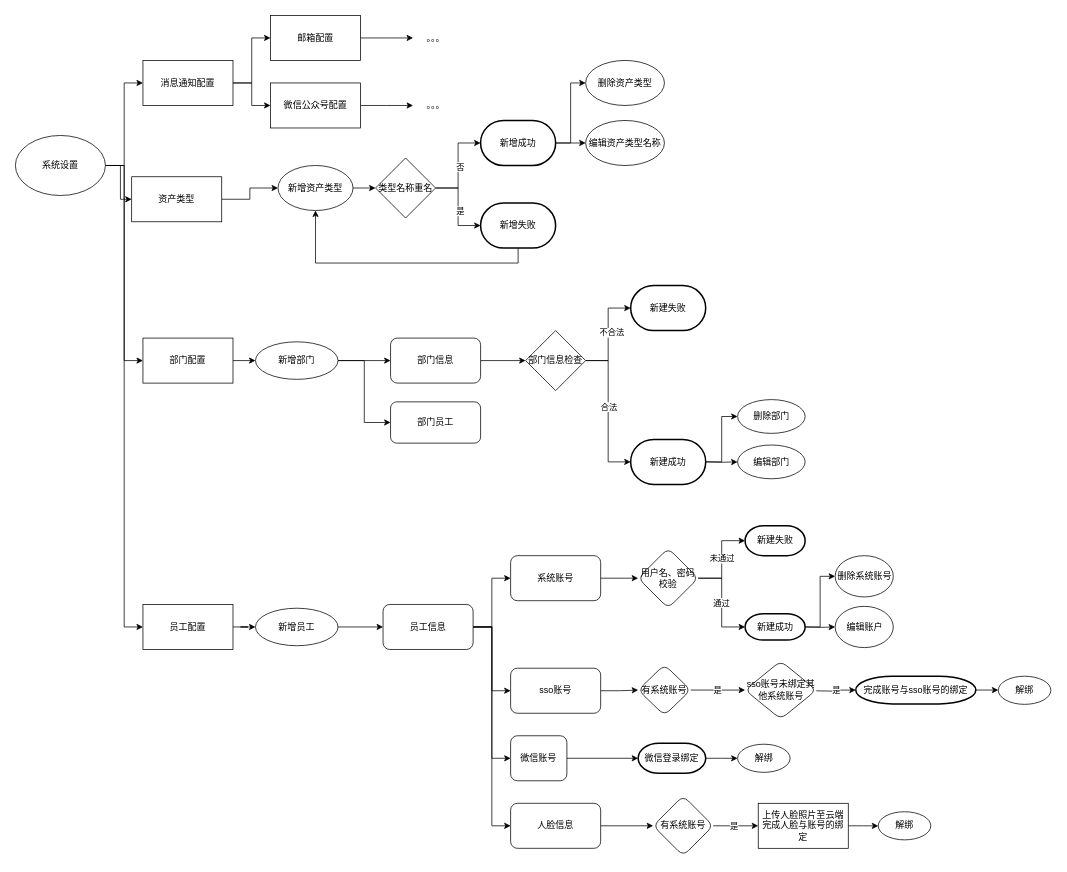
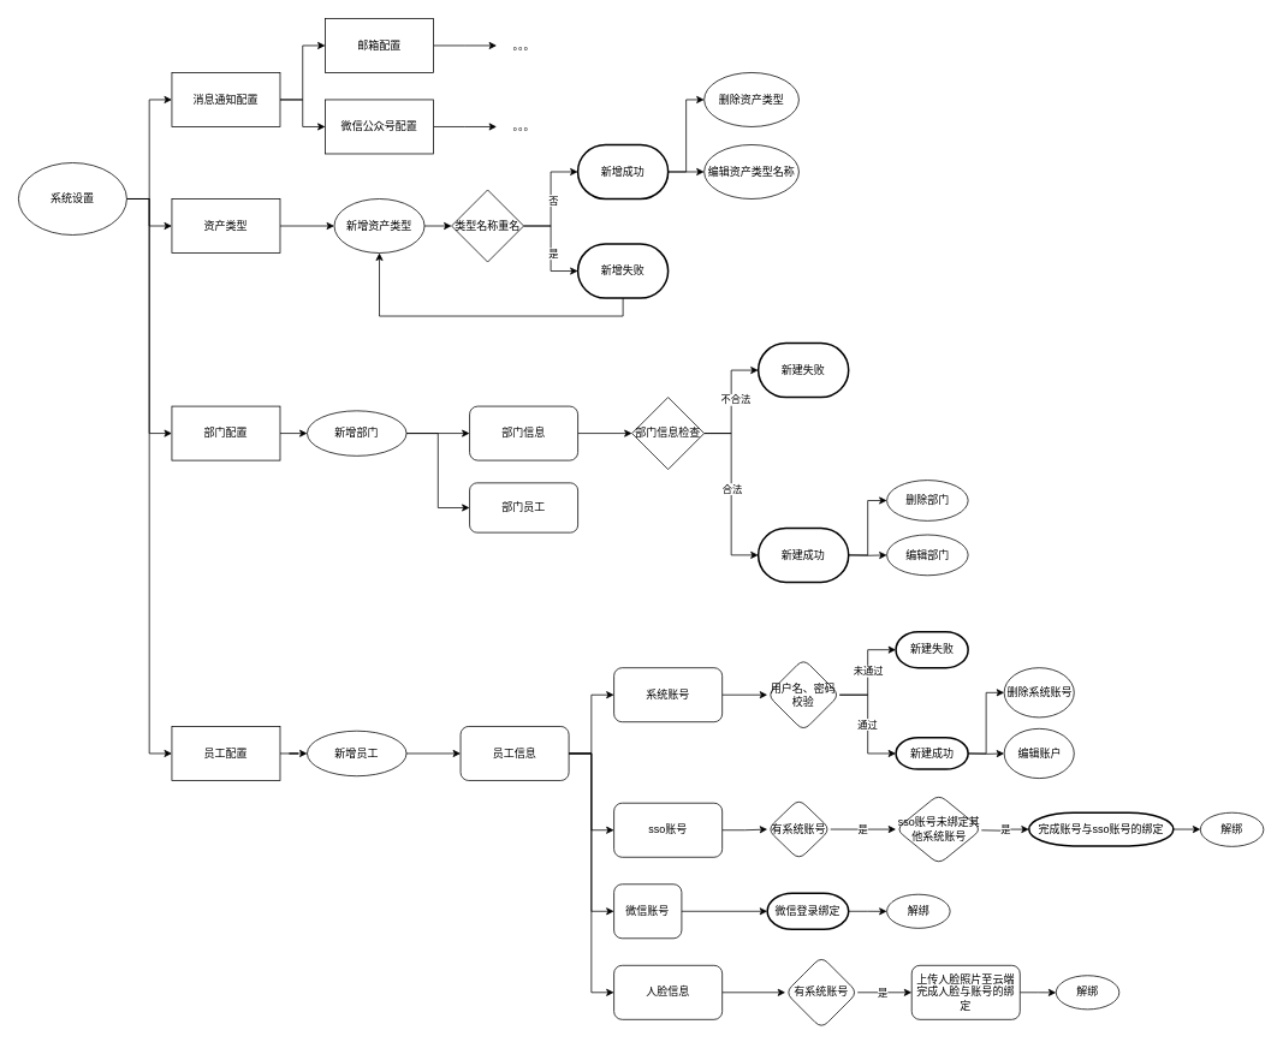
  <mxCell id="0" />
  <mxCell id="1" parent="0" />
  <mxCell id="2" style="edgeStyle=orthogonalEdgeStyle;rounded=0;orthogonalLoop=1;jettySize=auto;html=1;exitX=1;exitY=0.5;exitDx=0;exitDy=0;entryX=0;entryY=0.5;entryDx=0;entryDy=0;" edge="1" parent="1" source="6" target="9"><mxGeometry relative="1" as="geometry" /></mxCell>
  <mxCell id="3" style="edgeStyle=orthogonalEdgeStyle;rounded=0;orthogonalLoop=1;jettySize=auto;html=1;exitX=1;exitY=0.5;exitDx=0;exitDy=0;entryX=0;entryY=0.5;entryDx=0;entryDy=0;" edge="1" parent="1" source="6" target="17"><mxGeometry relative="1" as="geometry" /></mxCell>
  <mxCell id="4" style="edgeStyle=orthogonalEdgeStyle;rounded=0;orthogonalLoop=1;jettySize=auto;html=1;exitX=1;exitY=0.5;exitDx=0;exitDy=0;entryX=0;entryY=0.5;entryDx=0;entryDy=0;" edge="1" parent="1" source="6" target="31"><mxGeometry relative="1" as="geometry" /></mxCell>
  <mxCell id="5" style="edgeStyle=orthogonalEdgeStyle;rounded=0;orthogonalLoop=1;jettySize=auto;html=1;exitX=1;exitY=0.5;exitDx=0;exitDy=0;entryX=0;entryY=0.5;entryDx=0;entryDy=0;" edge="1" parent="1" source="6" target="37"><mxGeometry relative="1" as="geometry" /></mxCell>
  <mxCell id="6" value="系统设置" style="ellipse;whiteSpace=wrap;html=1;" vertex="1" parent="1"><mxGeometry x="20" y="180" width="120" height="80" as="geometry" /></mxCell>
  <mxCell id="7" style="edgeStyle=orthogonalEdgeStyle;rounded=0;orthogonalLoop=1;jettySize=auto;html=1;exitX=1;exitY=0.5;exitDx=0;exitDy=0;entryX=0;entryY=0.5;entryDx=0;entryDy=0;" edge="1" parent="1" source="9" target="11"><mxGeometry relative="1" as="geometry" /></mxCell>
  <mxCell id="8" style="edgeStyle=orthogonalEdgeStyle;rounded=0;orthogonalLoop=1;jettySize=auto;html=1;exitX=1;exitY=0.5;exitDx=0;exitDy=0;entryX=0;entryY=0.5;entryDx=0;entryDy=0;" edge="1" parent="1" source="9" target="13"><mxGeometry relative="1" as="geometry" /></mxCell>
  <mxCell id="9" value="消息通知配置" style="rounded=0;whiteSpace=wrap;html=1;" vertex="1" parent="1"><mxGeometry x="190" y="80" width="120" height="60" as="geometry" /></mxCell>
  <mxCell id="10" style="edgeStyle=orthogonalEdgeStyle;rounded=0;orthogonalLoop=1;jettySize=auto;html=1;exitX=1;exitY=0.5;exitDx=0;exitDy=0;" edge="1" parent="1" source="11"><mxGeometry relative="1" as="geometry"><mxPoint x="550" y="50" as="targetPoint" /></mxGeometry></mxCell>
  <mxCell id="11" value="邮箱配置" style="rounded=0;whiteSpace=wrap;html=1;" vertex="1" parent="1"><mxGeometry x="360" y="20" width="120" height="60" as="geometry" /></mxCell>
  <mxCell id="12" style="edgeStyle=orthogonalEdgeStyle;rounded=0;orthogonalLoop=1;jettySize=auto;html=1;exitX=1;exitY=0.5;exitDx=0;exitDy=0;" edge="1" parent="1" source="13"><mxGeometry relative="1" as="geometry"><mxPoint x="550" y="140" as="targetPoint" /></mxGeometry></mxCell>
  <mxCell id="13" value="微信公众号配置" style="rounded=0;whiteSpace=wrap;html=1;" vertex="1" parent="1"><mxGeometry x="360" y="110" width="120" height="60" as="geometry" /></mxCell>
  <mxCell id="14" value="。。。" style="text;html=1;align=center;verticalAlign=middle;resizable=0;points=[];autosize=1;strokeColor=none;fillColor=none;" vertex="1" parent="1"><mxGeometry x="555" y="40" width="50" height="20" as="geometry" /></mxCell>
  <mxCell id="15" value="。。。" style="text;html=1;align=center;verticalAlign=middle;resizable=0;points=[];autosize=1;strokeColor=none;fillColor=none;" vertex="1" parent="1"><mxGeometry x="555" y="130" width="50" height="20" as="geometry" /></mxCell>
  <mxCell id="16" style="edgeStyle=orthogonalEdgeStyle;rounded=0;orthogonalLoop=1;jettySize=auto;html=1;exitX=1;exitY=0.5;exitDx=0;exitDy=0;entryX=0;entryY=0.5;entryDx=0;entryDy=0;" edge="1" parent="1" source="17" target="19"><mxGeometry relative="1" as="geometry"><mxPoint x="330" y="250" as="targetPoint" /></mxGeometry></mxCell>
- <mxCell id="17" value="资产类型" style="rounded=0;whiteSpace=wrap;html=1;" vertex="1" parent="1"><mxGeometry x="175" y="235" width="120" height="60" as="geometry" /></mxCell>
+ <mxCell id="17" value="资产类型" style="rounded=0;whiteSpace=wrap;html=1;" vertex="1" parent="1"><mxGeometry x="190" y="220" width="120" height="60" as="geometry" /></mxCell>
  <mxCell id="18" style="edgeStyle=orthogonalEdgeStyle;rounded=0;orthogonalLoop=1;jettySize=auto;html=1;exitX=1;exitY=0.5;exitDx=0;exitDy=0;entryX=0;entryY=0.5;entryDx=0;entryDy=0;" edge="1" parent="1" source="19" target="24"><mxGeometry relative="1" as="geometry" /></mxCell>
  <mxCell id="19" value="新增资产类型" style="ellipse;whiteSpace=wrap;html=1;" vertex="1" parent="1"><mxGeometry x="370" y="220" width="100" height="60" as="geometry" /></mxCell>
  <mxCell id="20" style="edgeStyle=orthogonalEdgeStyle;rounded=0;orthogonalLoop=1;jettySize=auto;html=1;exitX=1;exitY=0.5;exitDx=0;exitDy=0;entryX=0;entryY=0.5;entryDx=0;entryDy=0;entryPerimeter=0;" edge="1" parent="1" source="24" target="27"><mxGeometry relative="1" as="geometry" /></mxCell>
  <mxCell id="21" value="否" style="edgeLabel;html=1;align=center;verticalAlign=middle;resizable=0;points=[];" vertex="1" connectable="0" parent="20"><mxGeometry x="-0.017" y="-2" relative="1" as="geometry"><mxPoint as="offset" /></mxGeometry></mxCell>
  <mxCell id="22" style="edgeStyle=orthogonalEdgeStyle;rounded=0;orthogonalLoop=1;jettySize=auto;html=1;exitX=1;exitY=0.5;exitDx=0;exitDy=0;entryX=0;entryY=0.5;entryDx=0;entryDy=0;entryPerimeter=0;" edge="1" parent="1" source="24" target="29"><mxGeometry relative="1" as="geometry" /></mxCell>
  <mxCell id="23" value="是" style="edgeLabel;html=1;align=center;verticalAlign=middle;resizable=0;points=[];" vertex="1" connectable="0" parent="22"><mxGeometry x="0.091" y="2" relative="1" as="geometry"><mxPoint as="offset" /></mxGeometry></mxCell>
  <mxCell id="24" value="类型名称重名" style="rhombus;whiteSpace=wrap;html=1;" vertex="1" parent="1"><mxGeometry x="500" y="210" width="80" height="80" as="geometry" /></mxCell>
  <mxCell id="25" style="edgeStyle=orthogonalEdgeStyle;rounded=0;orthogonalLoop=1;jettySize=auto;html=1;exitX=1;exitY=0.5;exitDx=0;exitDy=0;exitPerimeter=0;entryX=0;entryY=0.5;entryDx=0;entryDy=0;" edge="1" parent="1" source="27" target="35"><mxGeometry relative="1" as="geometry" /></mxCell>
  <mxCell id="26" style="edgeStyle=orthogonalEdgeStyle;rounded=0;orthogonalLoop=1;jettySize=auto;html=1;exitX=1;exitY=0.5;exitDx=0;exitDy=0;exitPerimeter=0;entryX=0;entryY=0.5;entryDx=0;entryDy=0;" edge="1" parent="1" source="27" target="89"><mxGeometry relative="1" as="geometry" /></mxCell>
  <mxCell id="27" value="新增成功" style="strokeWidth=2;html=1;shape=mxgraph.flowchart.terminator;whiteSpace=wrap;" vertex="1" parent="1"><mxGeometry x="640" y="160" width="100" height="60" as="geometry" /></mxCell>
  <mxCell id="28" style="edgeStyle=orthogonalEdgeStyle;rounded=0;orthogonalLoop=1;jettySize=auto;html=1;exitX=0.5;exitY=1;exitDx=0;exitDy=0;exitPerimeter=0;entryX=0.5;entryY=1;entryDx=0;entryDy=0;" edge="1" parent="1" source="29" target="19"><mxGeometry relative="1" as="geometry" /></mxCell>
  <mxCell id="29" value="新增失败" style="strokeWidth=2;html=1;shape=mxgraph.flowchart.terminator;whiteSpace=wrap;" vertex="1" parent="1"><mxGeometry x="640" y="270" width="100" height="60" as="geometry" /></mxCell>
  <mxCell id="30" style="edgeStyle=orthogonalEdgeStyle;rounded=0;orthogonalLoop=1;jettySize=auto;html=1;exitX=1;exitY=0.5;exitDx=0;exitDy=0;entryX=0;entryY=0.5;entryDx=0;entryDy=0;" edge="1" parent="1" source="31" target="34"><mxGeometry relative="1" as="geometry" /></mxCell>
  <mxCell id="31" value="部门配置" style="rounded=0;whiteSpace=wrap;html=1;" vertex="1" parent="1"><mxGeometry x="190" y="450" width="120" height="60" as="geometry" /></mxCell>
  <mxCell id="32" style="edgeStyle=orthogonalEdgeStyle;rounded=0;orthogonalLoop=1;jettySize=auto;html=1;exitX=1;exitY=0.5;exitDx=0;exitDy=0;entryX=0;entryY=0.5;entryDx=0;entryDy=0;" edge="1" parent="1" source="34" target="39"><mxGeometry relative="1" as="geometry" /></mxCell>
  <mxCell id="33" style="edgeStyle=orthogonalEdgeStyle;rounded=0;orthogonalLoop=1;jettySize=auto;html=1;exitX=1;exitY=0.5;exitDx=0;exitDy=0;entryX=0;entryY=0.5;entryDx=0;entryDy=0;" edge="1" parent="1" source="34" target="47"><mxGeometry relative="1" as="geometry" /></mxCell>
  <mxCell id="34" value="新增部门" style="ellipse;whiteSpace=wrap;html=1;" vertex="1" parent="1"><mxGeometry x="340" y="455" width="110" height="50" as="geometry" /></mxCell>
  <mxCell id="35" value="编辑资产类型名称" style="ellipse;whiteSpace=wrap;html=1;" vertex="1" parent="1"><mxGeometry x="780" y="160" width="105" height="60" as="geometry" /></mxCell>
  <mxCell id="36" value="" style="edgeStyle=orthogonalEdgeStyle;rounded=0;orthogonalLoop=1;jettySize=auto;html=1;" edge="1" parent="1" source="37" target="46"><mxGeometry relative="1" as="geometry" /></mxCell>
  <mxCell id="37" value="员工配置" style="rounded=0;whiteSpace=wrap;html=1;" vertex="1" parent="1"><mxGeometry x="190" y="805" width="120" height="60" as="geometry" /></mxCell>
  <mxCell id="38" style="edgeStyle=orthogonalEdgeStyle;rounded=0;orthogonalLoop=1;jettySize=auto;html=1;exitX=1;exitY=0.5;exitDx=0;exitDy=0;entryX=0;entryY=0.5;entryDx=0;entryDy=0;" edge="1" parent="1" source="39" target="52"><mxGeometry relative="1" as="geometry" /></mxCell>
  <mxCell id="39" value="部门信息" style="rounded=1;whiteSpace=wrap;html=1;" vertex="1" parent="1"><mxGeometry x="520" y="450" width="120" height="60" as="geometry" /></mxCell>
  <mxCell id="40" value="" style="edgeStyle=orthogonalEdgeStyle;rounded=0;orthogonalLoop=1;jettySize=auto;html=1;entryX=0;entryY=0.5;entryDx=0;entryDy=0;" edge="1" parent="1" source="44" target="59"><mxGeometry relative="1" as="geometry"><mxPoint x="680" y="780" as="targetPoint" /></mxGeometry></mxCell>
  <mxCell id="41" style="edgeStyle=orthogonalEdgeStyle;rounded=0;orthogonalLoop=1;jettySize=auto;html=1;exitX=1;exitY=0.5;exitDx=0;exitDy=0;entryX=0;entryY=0.5;entryDx=0;entryDy=0;" edge="1" parent="1" source="44" target="61"><mxGeometry relative="1" as="geometry" /></mxCell>
  <mxCell id="42" style="edgeStyle=orthogonalEdgeStyle;rounded=0;orthogonalLoop=1;jettySize=auto;html=1;exitX=1;exitY=0.5;exitDx=0;exitDy=0;entryX=0;entryY=0.5;entryDx=0;entryDy=0;" edge="1" parent="1" source="44" target="63"><mxGeometry relative="1" as="geometry" /></mxCell>
  <mxCell id="43" style="edgeStyle=orthogonalEdgeStyle;rounded=0;orthogonalLoop=1;jettySize=auto;html=1;exitX=1;exitY=0.5;exitDx=0;exitDy=0;entryX=0;entryY=0.5;entryDx=0;entryDy=0;" edge="1" parent="1" source="44" target="65"><mxGeometry relative="1" as="geometry" /></mxCell>
  <mxCell id="44" value="员工信息" style="rounded=1;whiteSpace=wrap;html=1;" vertex="1" parent="1"><mxGeometry x="510" y="805" width="120" height="60" as="geometry" /></mxCell>
  <mxCell id="45" value="" style="edgeStyle=orthogonalEdgeStyle;rounded=0;orthogonalLoop=1;jettySize=auto;html=1;" edge="1" parent="1" source="46" target="44"><mxGeometry relative="1" as="geometry" /></mxCell>
  <mxCell id="46" value="新增员工" style="ellipse;whiteSpace=wrap;html=1;" vertex="1" parent="1"><mxGeometry x="340" y="810" width="110" height="50" as="geometry" /></mxCell>
  <mxCell id="47" value="部门员工" style="rounded=1;whiteSpace=wrap;html=1;" vertex="1" parent="1"><mxGeometry x="520" y="535" width="120" height="55" as="geometry" /></mxCell>
  <mxCell id="48" style="edgeStyle=orthogonalEdgeStyle;rounded=0;orthogonalLoop=1;jettySize=auto;html=1;exitX=1;exitY=0.5;exitDx=0;exitDy=0;entryX=0;entryY=0.5;entryDx=0;entryDy=0;entryPerimeter=0;" edge="1" parent="1" source="52" target="55"><mxGeometry relative="1" as="geometry" /></mxCell>
  <mxCell id="49" value="不合法" style="edgeLabel;html=1;align=center;verticalAlign=middle;resizable=0;points=[];" vertex="1" connectable="0" parent="48"><mxGeometry x="0.046" y="-4" relative="1" as="geometry"><mxPoint as="offset" /></mxGeometry></mxCell>
  <mxCell id="50" style="edgeStyle=orthogonalEdgeStyle;rounded=0;orthogonalLoop=1;jettySize=auto;html=1;exitX=1;exitY=0.5;exitDx=0;exitDy=0;entryX=0;entryY=0.5;entryDx=0;entryDy=0;entryPerimeter=0;" edge="1" parent="1" source="52" target="54"><mxGeometry relative="1" as="geometry" /></mxCell>
  <mxCell id="51" value="合法" style="edgeLabel;html=1;align=center;verticalAlign=middle;resizable=0;points=[];" vertex="1" connectable="0" parent="50"><mxGeometry x="-0.067" relative="1" as="geometry"><mxPoint as="offset" /></mxGeometry></mxCell>
  <mxCell id="52" value="部门信息检查" style="rhombus;whiteSpace=wrap;html=1;" vertex="1" parent="1"><mxGeometry x="700" y="440" width="80" height="80" as="geometry" /></mxCell>
  <mxCell id="53" style="edgeStyle=orthogonalEdgeStyle;rounded=0;orthogonalLoop=1;jettySize=auto;html=1;exitX=1;exitY=0.5;exitDx=0;exitDy=0;exitPerimeter=0;entryX=0;entryY=0.5;entryDx=0;entryDy=0;" edge="1" parent="1" source="54" target="88"><mxGeometry relative="1" as="geometry" /></mxCell>
  <mxCell id="54" value="新建成功" style="strokeWidth=2;html=1;shape=mxgraph.flowchart.terminator;whiteSpace=wrap;" vertex="1" parent="1"><mxGeometry x="840" y="585" width="100" height="60" as="geometry" /></mxCell>
  <mxCell id="55" value="新建失败" style="strokeWidth=2;html=1;shape=mxgraph.flowchart.terminator;whiteSpace=wrap;" vertex="1" parent="1"><mxGeometry x="840" y="380" width="100" height="60" as="geometry" /></mxCell>
  <mxCell id="56" style="edgeStyle=orthogonalEdgeStyle;rounded=0;orthogonalLoop=1;jettySize=auto;html=1;exitX=1;exitY=0.5;exitDx=0;exitDy=0;exitPerimeter=0;entryX=0;entryY=0.5;entryDx=0;entryDy=0;" edge="1" parent="1" target="57"><mxGeometry relative="1" as="geometry"><mxPoint x="940" y="615" as="sourcePoint" /></mxGeometry></mxCell>
  <mxCell id="57" value="编辑部门" style="ellipse;whiteSpace=wrap;html=1;" vertex="1" parent="1"><mxGeometry x="982.5" y="592.5" width="90" height="45" as="geometry" /></mxCell>
  <mxCell id="58" value="" style="edgeStyle=orthogonalEdgeStyle;rounded=0;orthogonalLoop=1;jettySize=auto;html=1;" edge="1" parent="1" source="59" target="69"><mxGeometry relative="1" as="geometry" /></mxCell>
  <mxCell id="59" value="系统账号" style="whiteSpace=wrap;html=1;rounded=1;" vertex="1" parent="1"><mxGeometry x="680" y="740" width="120" height="60" as="geometry" /></mxCell>
  <mxCell id="60" style="edgeStyle=orthogonalEdgeStyle;rounded=0;orthogonalLoop=1;jettySize=auto;html=1;exitX=1;exitY=0.5;exitDx=0;exitDy=0;" edge="1" parent="1" source="61" target="83"><mxGeometry relative="1" as="geometry" /></mxCell>
  <mxCell id="61" value="sso账号" style="whiteSpace=wrap;html=1;rounded=1;" vertex="1" parent="1"><mxGeometry x="680" y="890" width="120" height="60" as="geometry" /></mxCell>
  <mxCell id="62" value="" style="edgeStyle=orthogonalEdgeStyle;rounded=0;orthogonalLoop=1;jettySize=auto;html=1;" edge="1" parent="1" source="63" target="76"><mxGeometry relative="1" as="geometry" /></mxCell>
  <mxCell id="63" value="微信账号" style="whiteSpace=wrap;html=1;rounded=1;" vertex="1" parent="1"><mxGeometry x="680" y="980" width="75" height="60" as="geometry" /></mxCell>
  <mxCell id="64" value="" style="edgeStyle=orthogonalEdgeStyle;rounded=0;orthogonalLoop=1;jettySize=auto;html=1;" edge="1" parent="1" source="65" target="79"><mxGeometry relative="1" as="geometry" /></mxCell>
  <mxCell id="65" value="人脸信息" style="whiteSpace=wrap;html=1;rounded=1;" vertex="1" parent="1"><mxGeometry x="680" y="1070" width="120" height="60" as="geometry" /></mxCell>
  <mxCell id="66" value="" style="edgeStyle=orthogonalEdgeStyle;rounded=0;orthogonalLoop=1;jettySize=auto;html=1;entryX=0;entryY=0.5;entryDx=0;entryDy=0;entryPerimeter=0;" edge="1" parent="1" source="69" target="72"><mxGeometry relative="1" as="geometry"><mxPoint x="990" y="770" as="targetPoint" /></mxGeometry></mxCell>
  <mxCell id="67" value="未通过" style="edgeLabel;html=1;align=center;verticalAlign=middle;resizable=0;points=[];" vertex="1" connectable="0" parent="66"><mxGeometry x="0.036" relative="1" as="geometry"><mxPoint as="offset" /></mxGeometry></mxCell>
  <mxCell id="68" value="通过" style="edgeStyle=orthogonalEdgeStyle;rounded=0;orthogonalLoop=1;jettySize=auto;html=1;exitX=1;exitY=0.5;exitDx=0;exitDy=0;entryX=0;entryY=0.5;entryDx=0;entryDy=0;entryPerimeter=0;" edge="1" parent="1" source="69" target="71"><mxGeometry relative="1" as="geometry" /></mxCell>
  <mxCell id="69" value="用户名、密码校验" style="rhombus;whiteSpace=wrap;html=1;rounded=1;" vertex="1" parent="1"><mxGeometry x="850" y="730" width="80" height="80" as="geometry" /></mxCell>
  <mxCell id="70" style="edgeStyle=orthogonalEdgeStyle;rounded=0;orthogonalLoop=1;jettySize=auto;html=1;exitX=1;exitY=0.5;exitDx=0;exitDy=0;exitPerimeter=0;entryX=0;entryY=0.5;entryDx=0;entryDy=0;" edge="1" parent="1" source="71" target="90"><mxGeometry relative="1" as="geometry" /></mxCell>
  <mxCell id="71" value="新建成功" style="strokeWidth=2;html=1;shape=mxgraph.flowchart.terminator;whiteSpace=wrap;" vertex="1" parent="1"><mxGeometry x="992.5" y="817.5" width="80" height="35" as="geometry" /></mxCell>
  <mxCell id="72" value="新建失败" style="strokeWidth=2;html=1;shape=mxgraph.flowchart.terminator;whiteSpace=wrap;" vertex="1" parent="1"><mxGeometry x="992.5" y="700" width="80" height="40" as="geometry" /></mxCell>
  <mxCell id="73" style="edgeStyle=orthogonalEdgeStyle;rounded=0;orthogonalLoop=1;jettySize=auto;html=1;exitX=1;exitY=0.5;exitDx=0;exitDy=0;exitPerimeter=0;entryX=0;entryY=0.5;entryDx=0;entryDy=0;" edge="1" parent="1" target="74"><mxGeometry relative="1" as="geometry"><mxPoint x="1072.5" y="835" as="sourcePoint" /></mxGeometry></mxCell>
  <mxCell id="74" value="编辑账户" style="ellipse;whiteSpace=wrap;html=1;" vertex="1" parent="1"><mxGeometry x="1112.5" y="807.5" width="77.5" height="55" as="geometry" /></mxCell>
  <mxCell id="75" style="edgeStyle=orthogonalEdgeStyle;rounded=0;orthogonalLoop=1;jettySize=auto;html=1;exitX=1;exitY=0.5;exitDx=0;exitDy=0;exitPerimeter=0;" edge="1" parent="1" source="76" target="92"><mxGeometry relative="1" as="geometry" /></mxCell>
  <mxCell id="76" value="微信登录绑定" style="strokeWidth=2;html=1;shape=mxgraph.flowchart.terminator;whiteSpace=wrap;" vertex="1" parent="1"><mxGeometry x="850" y="990" width="90" height="40" as="geometry" /></mxCell>
  <mxCell id="77" value="" style="edgeStyle=orthogonalEdgeStyle;rounded=0;orthogonalLoop=1;jettySize=auto;html=1;" edge="1" parent="1" source="79" target="81"><mxGeometry relative="1" as="geometry" /></mxCell>
  <mxCell id="78" value="是" style="edgeLabel;html=1;align=center;verticalAlign=middle;resizable=0;points=[];" vertex="1" connectable="0" parent="77"><mxGeometry x="-0.1" relative="1" as="geometry"><mxPoint as="offset" /></mxGeometry></mxCell>
  <mxCell id="79" value="有系统账号" style="rhombus;whiteSpace=wrap;html=1;rounded=1;" vertex="1" parent="1"><mxGeometry x="870" y="1060" width="80" height="80" as="geometry" /></mxCell>
  <mxCell id="80" style="edgeStyle=orthogonalEdgeStyle;rounded=0;orthogonalLoop=1;jettySize=auto;html=1;exitX=1;exitY=0.5;exitDx=0;exitDy=0;" edge="1" parent="1" source="81" target="93"><mxGeometry relative="1" as="geometry" /></mxCell>
- <mxCell id="81" value="上传人脸照片至云端完成人脸与账号的绑定" style="whiteSpace=wrap;html=1;rounded=0;" vertex="1" parent="1"><mxGeometry x="1010" y="1070" width="120" height="60" as="geometry" /></mxCell>
+ <mxCell id="81" value="上传人脸照片至云端完成人脸与账号的绑定" style="whiteSpace=wrap;html=1;rounded=1;" vertex="1" parent="1"><mxGeometry x="1010" y="1070" width="120" height="60" as="geometry" /></mxCell>
  <mxCell id="82" value="是" style="edgeStyle=orthogonalEdgeStyle;rounded=0;orthogonalLoop=1;jettySize=auto;html=1;exitX=1;exitY=0.5;exitDx=0;exitDy=0;" edge="1" parent="1" source="83" target="85"><mxGeometry relative="1" as="geometry"><Array as="points"><mxPoint x="956" y="919" /><mxPoint x="956" y="919" /></Array></mxGeometry></mxCell>
  <mxCell id="83" value="有系统账号" style="rhombus;whiteSpace=wrap;html=1;rounded=1;" vertex="1" parent="1"><mxGeometry x="850" y="885.32" width="70" height="67.5" as="geometry" /></mxCell>
  <mxCell id="84" value="是" style="edgeStyle=orthogonalEdgeStyle;rounded=0;orthogonalLoop=1;jettySize=auto;html=1;" edge="1" parent="1" target="87"><mxGeometry relative="1" as="geometry"><mxPoint x="1087.377" y="920.1" as="sourcePoint" /></mxGeometry></mxCell>
  <mxCell id="85" value="sso账号未绑定其他系统账号" style="rhombus;whiteSpace=wrap;html=1;rounded=1;" vertex="1" parent="1"><mxGeometry x="992.5" y="880.32" width="95" height="77.5" as="geometry" /></mxCell>
  <mxCell id="86" style="edgeStyle=orthogonalEdgeStyle;rounded=0;orthogonalLoop=1;jettySize=auto;html=1;exitX=1;exitY=0.5;exitDx=0;exitDy=0;exitPerimeter=0;entryX=0;entryY=0.5;entryDx=0;entryDy=0;" edge="1" parent="1" source="87" target="91"><mxGeometry relative="1" as="geometry" /></mxCell>
  <mxCell id="87" value="完成账号与sso账号的绑定" style="strokeWidth=2;html=1;shape=mxgraph.flowchart.terminator;whiteSpace=wrap;" vertex="1" parent="1"><mxGeometry x="1140" y="900.63" width="160" height="36.87" as="geometry" /></mxCell>
  <mxCell id="88" value="删除部门" style="ellipse;whiteSpace=wrap;html=1;" vertex="1" parent="1"><mxGeometry x="982.5" y="532" width="90" height="45" as="geometry" /></mxCell>
  <mxCell id="89" value="删除资产类型" style="ellipse;whiteSpace=wrap;html=1;" vertex="1" parent="1"><mxGeometry x="780" y="80" width="105" height="60" as="geometry" /></mxCell>
  <mxCell id="90" value="删除系统账号" style="ellipse;whiteSpace=wrap;html=1;" vertex="1" parent="1"><mxGeometry x="1112.5" y="740" width="77.5" height="55" as="geometry" /></mxCell>
  <mxCell id="91" value="解绑" style="ellipse;whiteSpace=wrap;html=1;" vertex="1" parent="1"><mxGeometry x="1330" y="900.63" width="70" height="37.5" as="geometry" /></mxCell>
  <mxCell id="92" value="解绑" style="ellipse;whiteSpace=wrap;html=1;" vertex="1" parent="1"><mxGeometry x="982.5" y="991.25" width="70" height="37.5" as="geometry" /></mxCell>
  <mxCell id="93" value="解绑" style="ellipse;whiteSpace=wrap;html=1;" vertex="1" parent="1"><mxGeometry x="1170" y="1081.25" width="70" height="37.5" as="geometry" /></mxCell>
